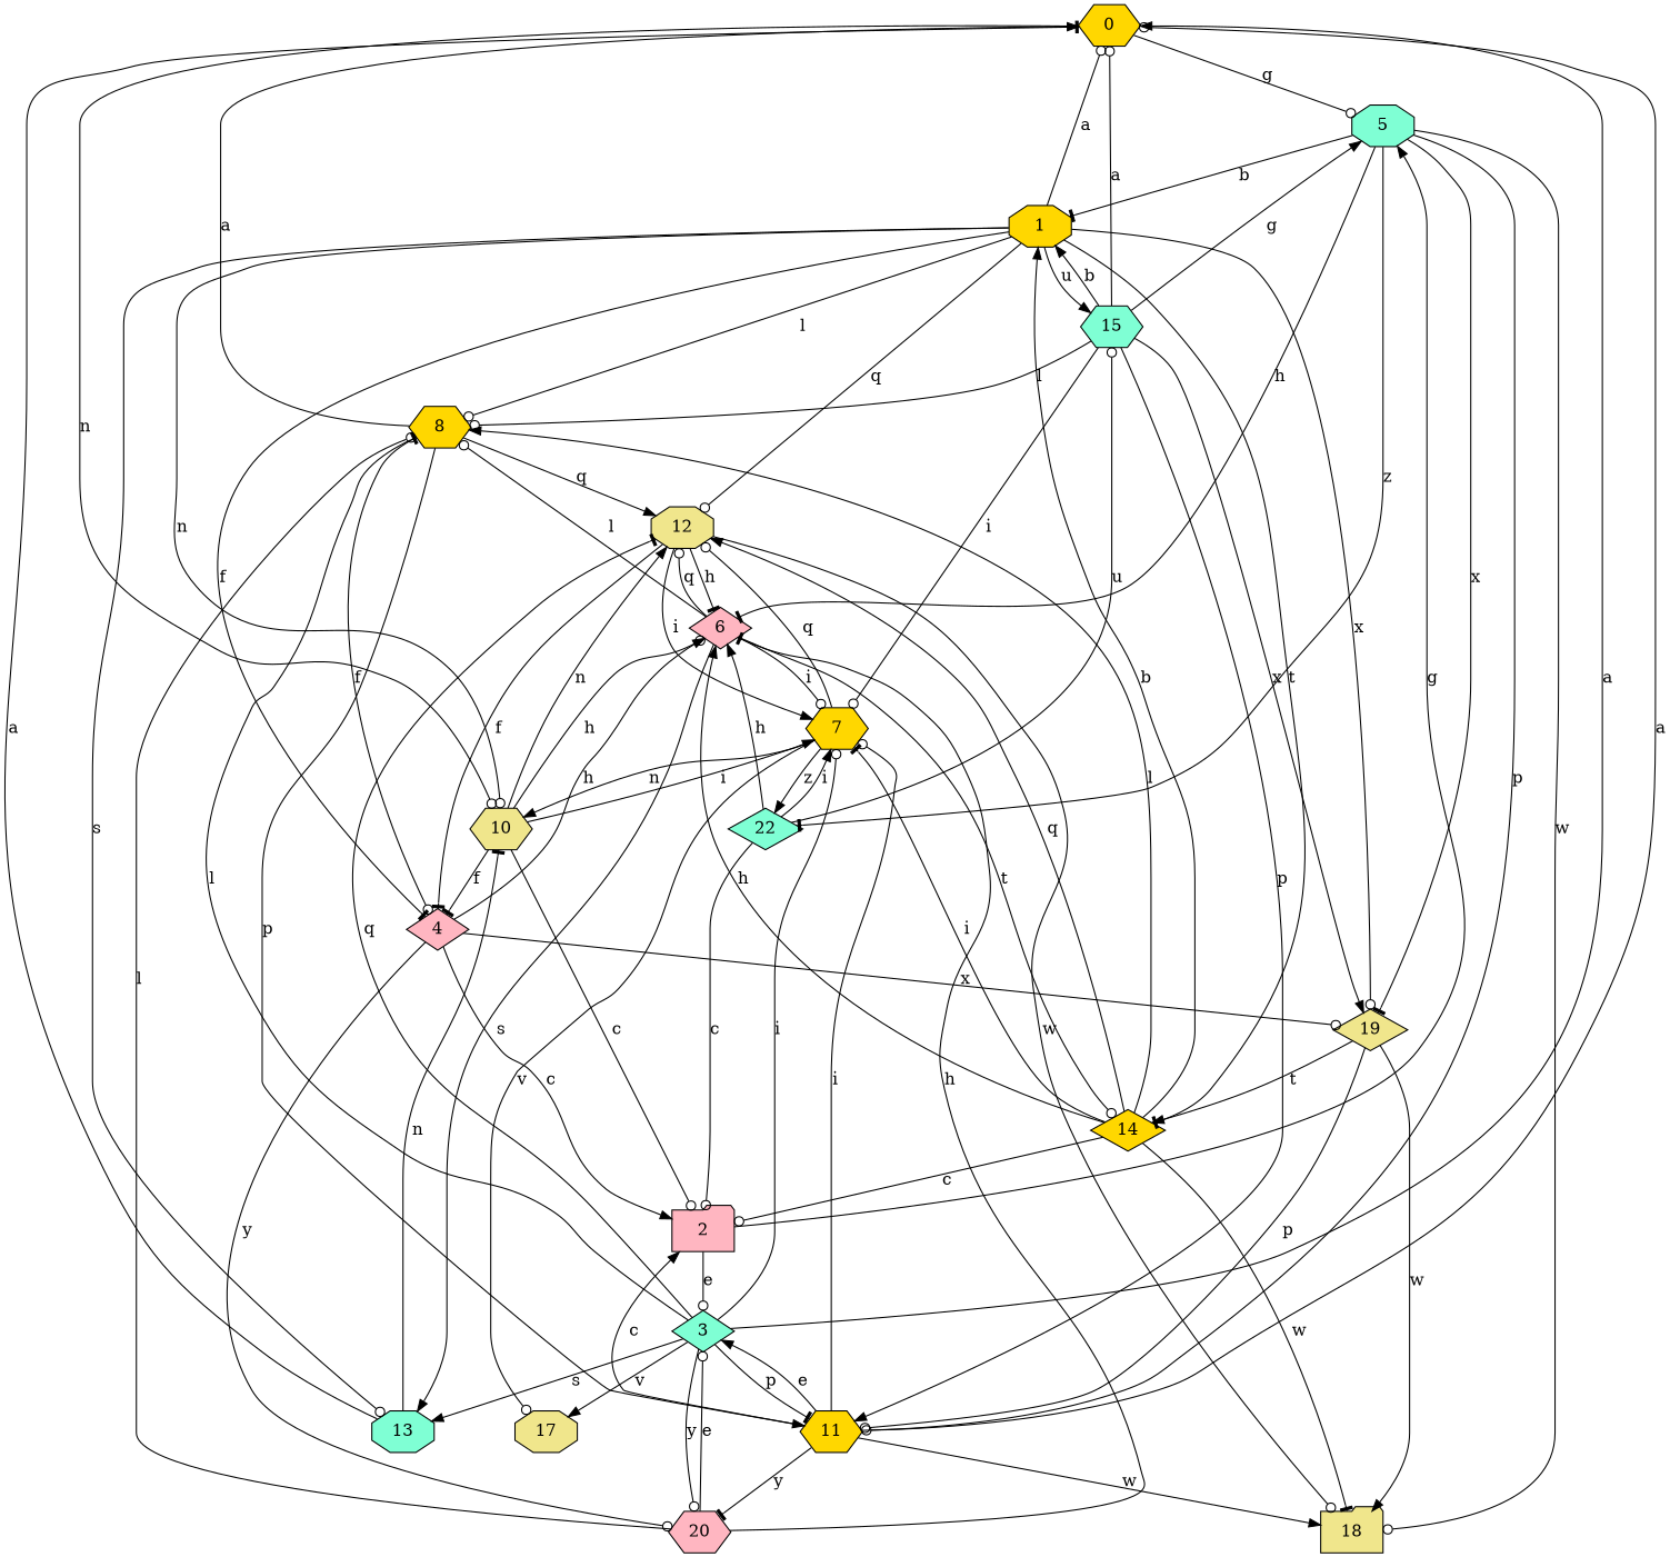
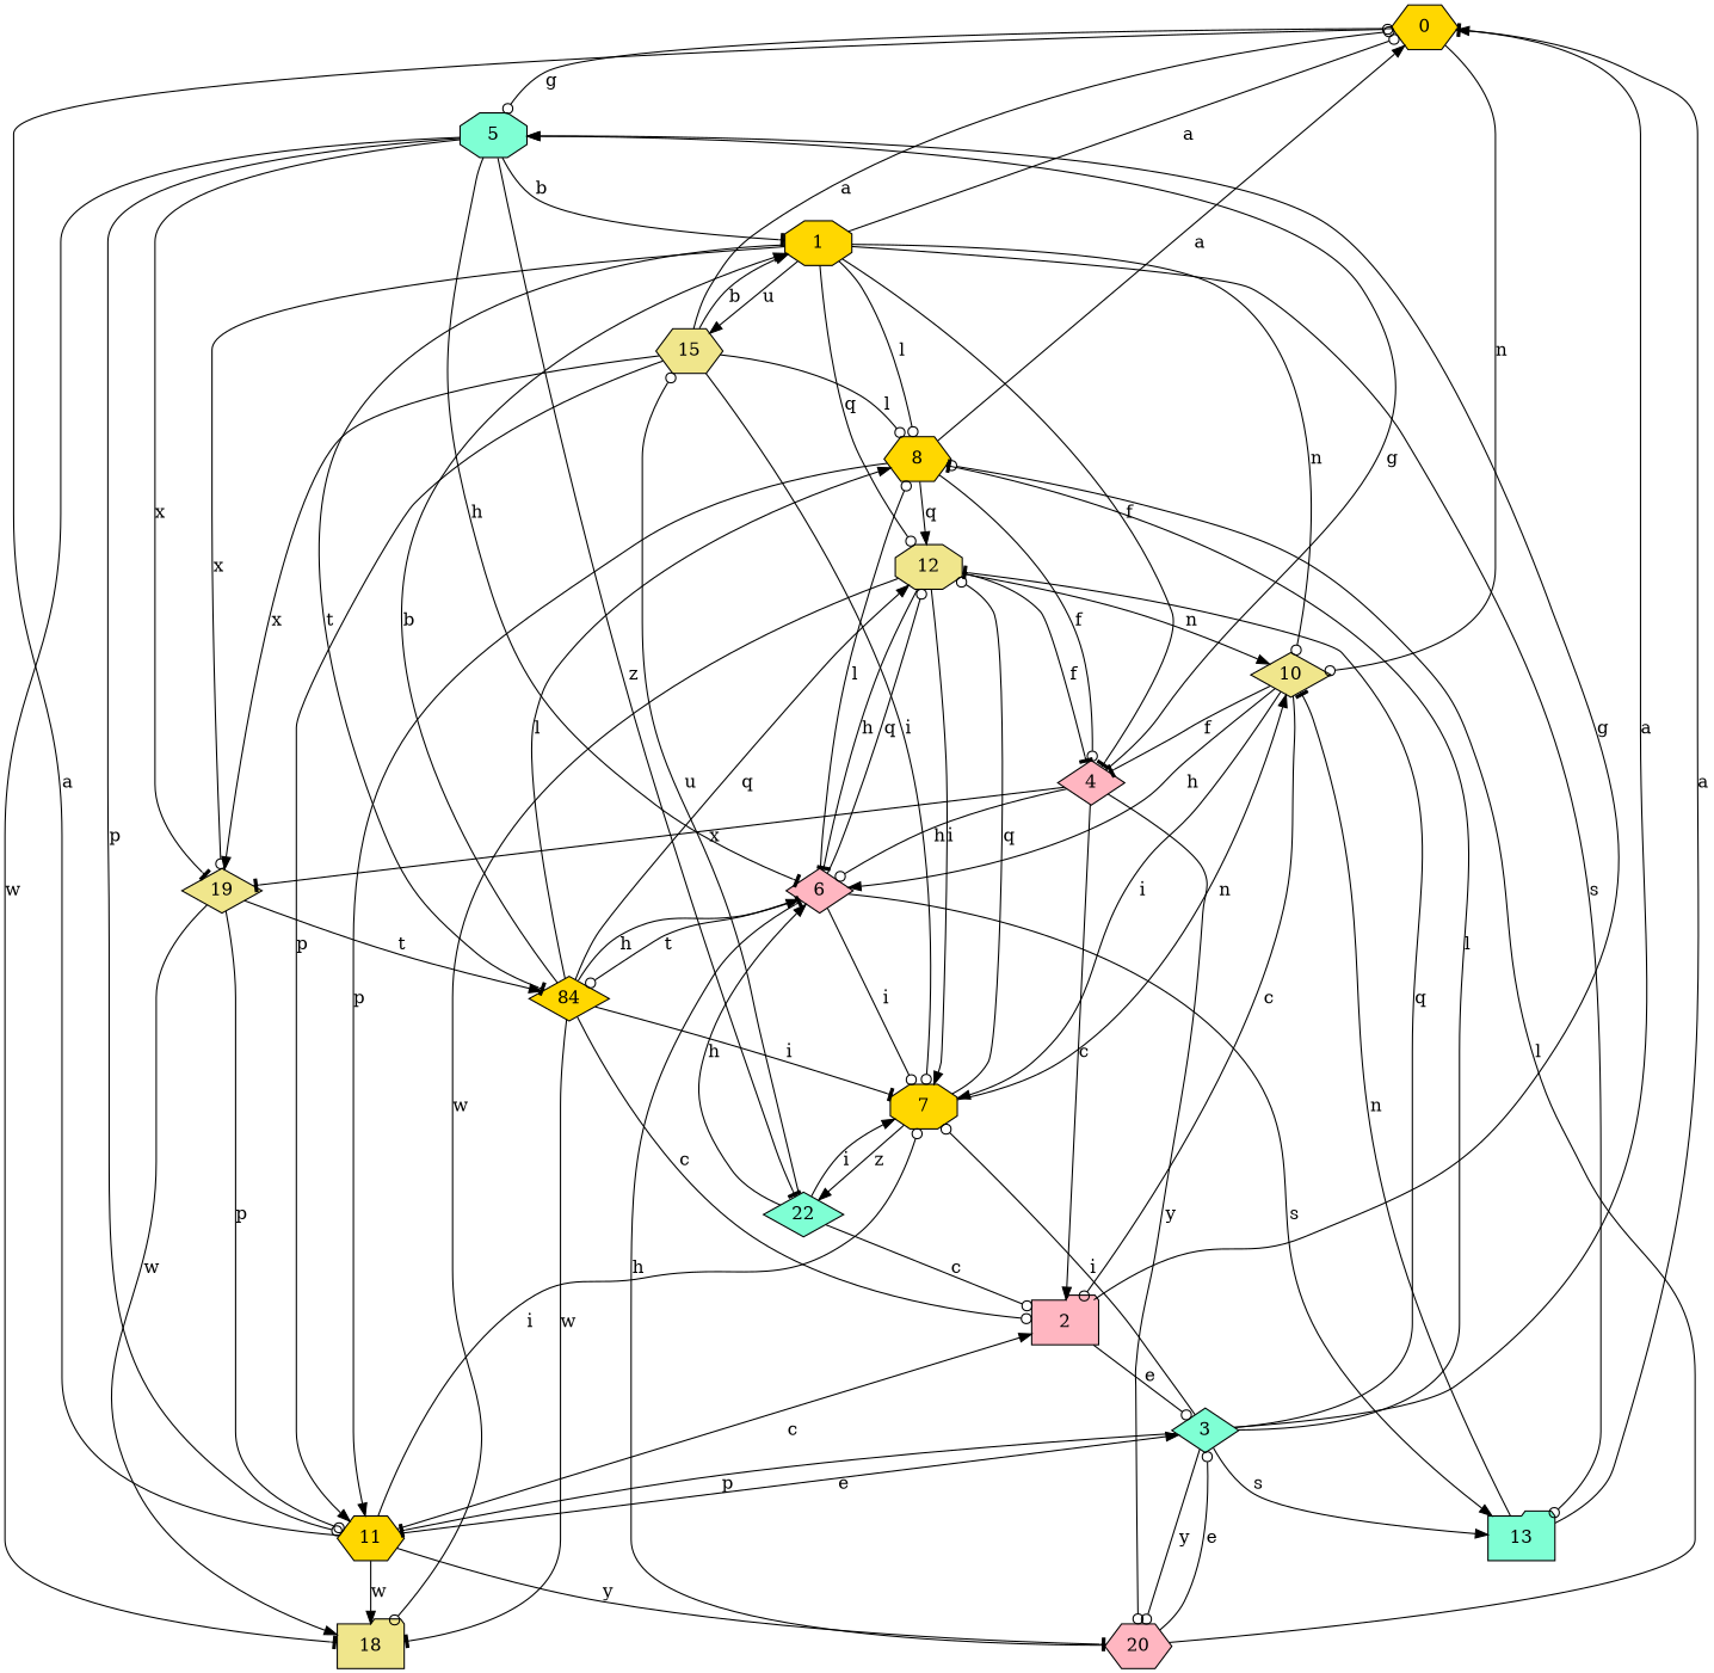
  strict digraph {
    node [fillcolor=gold shape=hexagon style=filled]
    edge [arrowhead=odot]
    0
    5 [fillcolor=aquamarine shape=octagon]
-   10 [fillcolor=khaki]
+   10 [fillcolor=khaki shape=diamond]
    1 [shape=octagon]
    19 [fillcolor=khaki shape=diamond]
    11
    6 [fillcolor=lightpink shape=diamond]
    18 [fillcolor=khaki shape=folder]
    22 [fillcolor=aquamarine shape=diamond]
    4 [fillcolor=lightpink shape=diamond]
    2 [fillcolor=lightpink shape=folder]
-   7
+   7 [shape=octagon]
    8
    12 [fillcolor=khaki shape=octagon]
-   13 [fillcolor=aquamarine shape=octagon]
-   14 [shape=diamond]
-   15 [fillcolor=aquamarine]
+   13 [fillcolor=aquamarine shape=folder]
+   14 [shape=diamond label=84]
+   15 [fillcolor=khaki]
    20 [fillcolor=lightpink]
    3 [fillcolor=aquamarine shape=diamond]
-   17 [fillcolor=khaki shape=octagon]
    0 -> 5 [label=g]
    0 -> 10 [label=n]
    5 -> 1 [arrowhead=tee label=b]
    5 -> 19 [arrowhead=tee label=x]
    5 -> 11 [label=p]
    5 -> 6 [arrowhead=tee label=h]
-   5 -> 18 [label=w]
+   5 -> 18 [arrowhead=tee label=w]
    5 -> 22 [arrowhead=tee label=z]
    10 -> 6 [arrowhead=normal label=h]
    10 -> 4 [arrowhead=tee label=f]
    10 -> 2 [label=c]
    10 -> 7 [arrowhead=normal label=i]
    1 -> 0 [label=a]
    1 -> 10 [label=n]
    1 -> 19 [label=x]
    1 -> 4 [arrowhead=tee label=f]
    1 -> 8 [label=l]
    1 -> 12 [label=q]
    1 -> 13 [label=s]
    1 -> 14 [arrowhead=tee label=t]
    1 -> 15 [arrowhead=normal label=u]
    19 -> 11 [label=p]
    19 -> 18 [arrowhead=normal label=w]
    19 -> 14 [arrowhead=normal label=t]
    11 -> 0 [label=a]
    11 -> 18 [arrowhead=normal label=w]
    11 -> 2 [arrowhead=normal label=c]
    11 -> 7 [label=i]
    11 -> 20 [arrowhead=tee label=y]
    11 -> 3 [arrowhead=normal label=e]
    6 -> 7 [label=i]
    6 -> 8 [label=l]
    6 -> 12 [label=q]
    6 -> 13 [arrowhead=normal label=s]
    6 -> 14 [label=t]
    22 -> 6 [arrowhead=normal label=h]
    22 -> 2 [label=c]
    22 -> 7 [arrowhead=normal label=i]
    22 -> 15 [label=u]
-   4 -> 19 [label=x]
+   4 -> 19 [arrowhead=tee label=x]
    4 -> 6 [label=h]
    4 -> 2 [arrowhead=normal label=c]
    4 -> 20 [label=y]
    2 -> 5 [arrowhead=normal label=g]
    2 -> 3 [label=e]
    7 -> 10 [arrowhead=normal label=n]
    7 -> 22 [arrowhead=normal label=z]
    7 -> 12 [label=q]
-   7 -> 17 [label=v]
    8 -> 0 [arrowhead=normal label=a]
    8 -> 11 [arrowhead=normal label=p]
    8 -> 4 [label=f]
    8 -> 12 [arrowhead=normal label=q]
-   10 -> 12 [arrowhead=normal label=n]
+   12 -> 10 [arrowhead=normal label=n]
    12 -> 6 [arrowhead=tee label=h]
    12 -> 18 [label=w]
    12 -> 4 [arrowhead=tee label=f]
    12 -> 7 [arrowhead=normal label=i]
    13 -> 0 [arrowhead=tee label=a]
    13 -> 10 [arrowhead=tee label=n]
    14 -> 1 [arrowhead=normal label=b]
    14 -> 6 [arrowhead=normal label=h]
    14 -> 18 [arrowhead=tee label=w]
    14 -> 2 [label=c]
    14 -> 7 [arrowhead=tee label=i]
    14 -> 8 [arrowhead=normal label=l]
    14 -> 12 [arrowhead=normal label=q]
    15 -> 0 [label=a]
-   15 -> 5 [arrowhead=normal label=g]
+   4 -> 5 [arrowhead=normal label=g]
    15 -> 1 [arrowhead=normal label=b]
    15 -> 19 [arrowhead=normal label=x]
    15 -> 11 [arrowhead=normal label=p]
    15 -> 7 [label=i]
    15 -> 8 [label=l]
    20 -> 6 [arrowhead=tee label=h]
    20 -> 8 [label=l]
    20 -> 3 [label=e]
    3 -> 0 [arrowhead=normal label=a]
    3 -> 11 [arrowhead=tee label=p]
    3 -> 7 [label=i]
    3 -> 8 [arrowhead=tee label=l]
    3 -> 12 [arrowhead=tee label=q]
    3 -> 13 [arrowhead=normal label=s]
    3 -> 20 [label=y]
-   3 -> 17 [arrowhead=normal label=v]
  }
